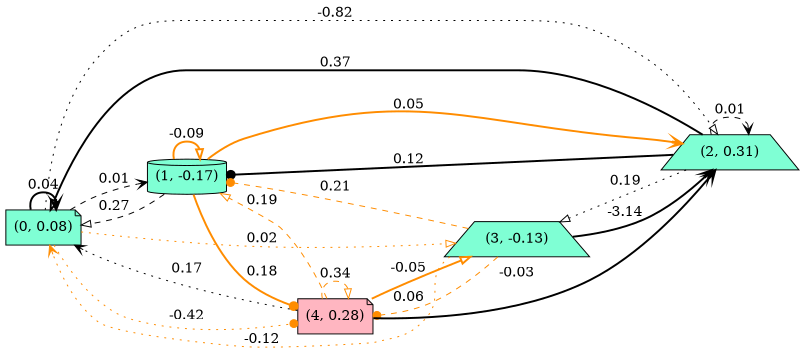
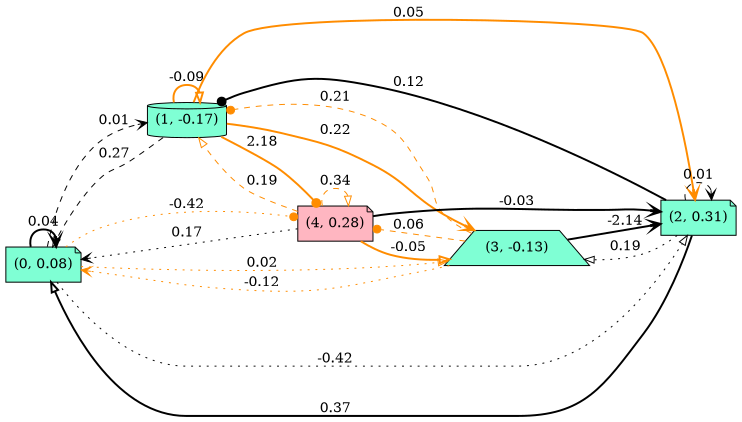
  digraph {
    rankdir=LR
    node [fillcolor=aquamarine shape=note style=filled]
    edge [arrowhead=vee color=darkorange style=bold]
    n1 [label="(0, 0.08)"]
    n2 [label="(1, -0.17)" shape=cylinder]
-   n3 [label="(2, 0.31)" shape=trapezium]
+   n3 [label="(2, 0.31)"]
    n4 [label="(3, -0.13)" shape=trapezium]
    n5 [fillcolor=lightpink label="(4, 0.28)"]
    n1 -> n1 [color=black label=0.04]
    n1 -> n2 [color=black label=0.01 style=dashed]
-   n1 -> n3 [arrowhead=onormal color=black label=-0.82 style=dotted]
+   n1 -> n3 [arrowhead=onormal color=black label=-0.42 style=dotted]
    n1 -> n4 [arrowhead=onormal label=0.02 style=dotted]
    n1 -> n5 [arrowhead=dot label=-0.42 style=dotted]
    n2 -> n1 [arrowhead=onormal color=black label=0.27 style=dashed]
    n2 -> n2 [arrowhead=onormal label=-0.09]
    n2 -> n3 [label=0.05]
-   n2 -> n5 [arrowhead=dot label=0.18]
+   n2 -> n4 [label=0.22]
+   n2 -> n5 [arrowhead=dot label=2.18]
    n3 -> n1 [arrowhead=onormal color=black label=0.37]
    n3 -> n2 [arrowhead=dot color=black label=0.12]
    n3 -> n3 [color=black label=0.01 style=dashed]
    n3 -> n4 [arrowhead=onormal color=black label=0.19 style=dotted]
    n4 -> n1 [label=-0.12 style=dotted]
    n4 -> n2 [arrowhead=dot label=0.21 style=dashed]
-   n4 -> n3 [color=black label=-3.14]
+   n4 -> n3 [color=black label=-2.14]
    n4 -> n5 [arrowhead=dot label=0.06 style=dashed]
    n5 -> n1 [color=black label=0.17 style=dotted]
    n5 -> n2 [arrowhead=onormal label=0.19 style=dashed]
    n5 -> n3 [color=black label=-0.03]
    n5 -> n4 [arrowhead=onormal label=-0.05]
    n5 -> n5 [arrowhead=onormal label=0.34 style=dashed]
  }
